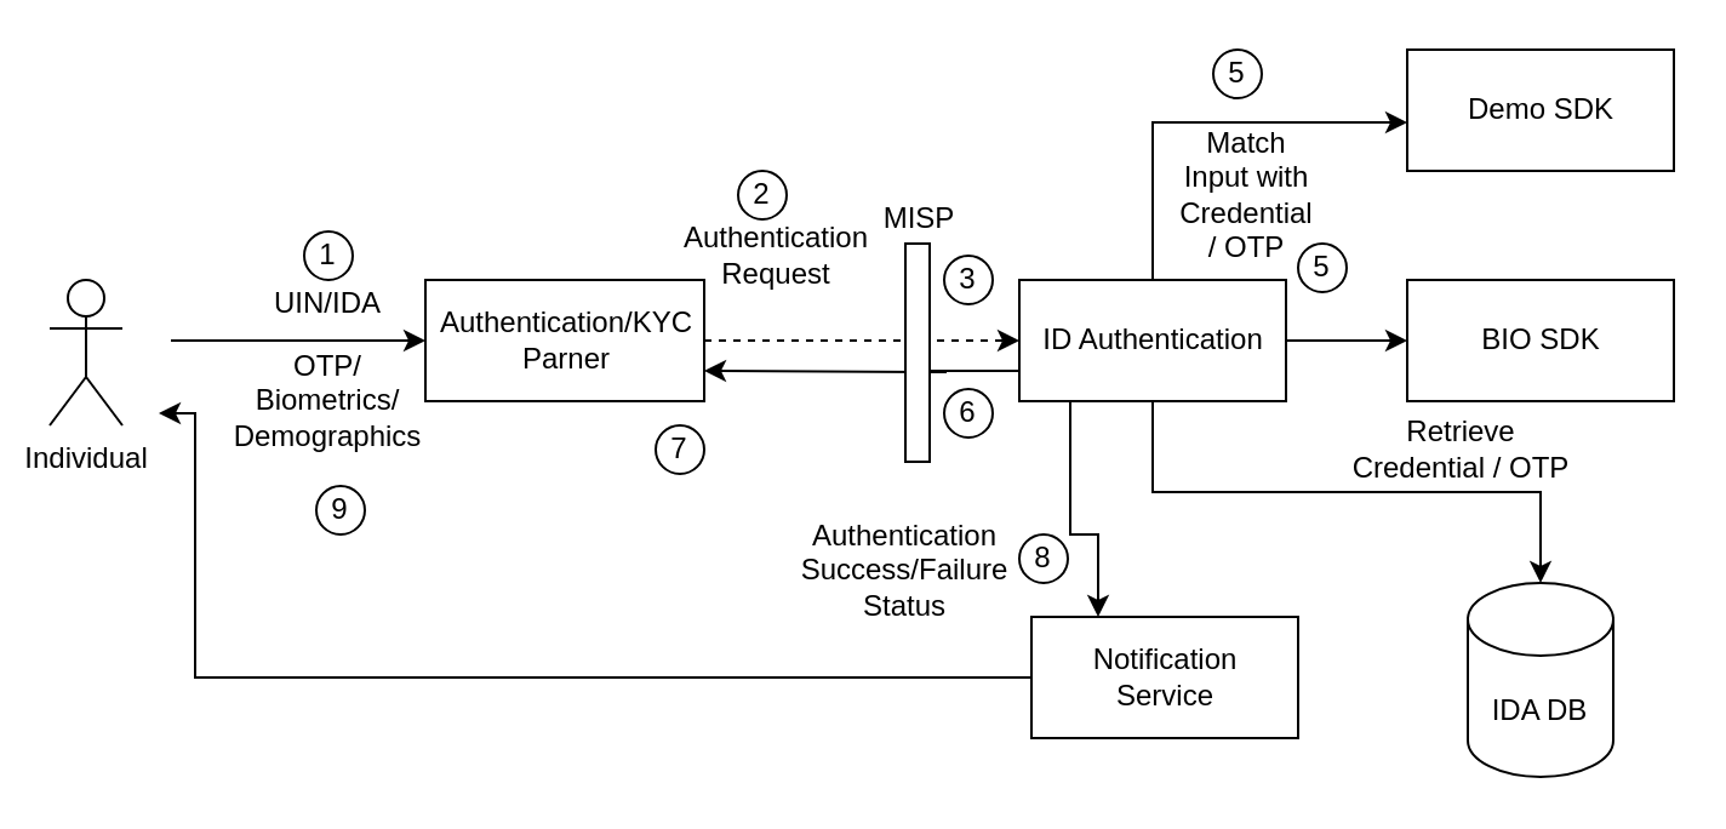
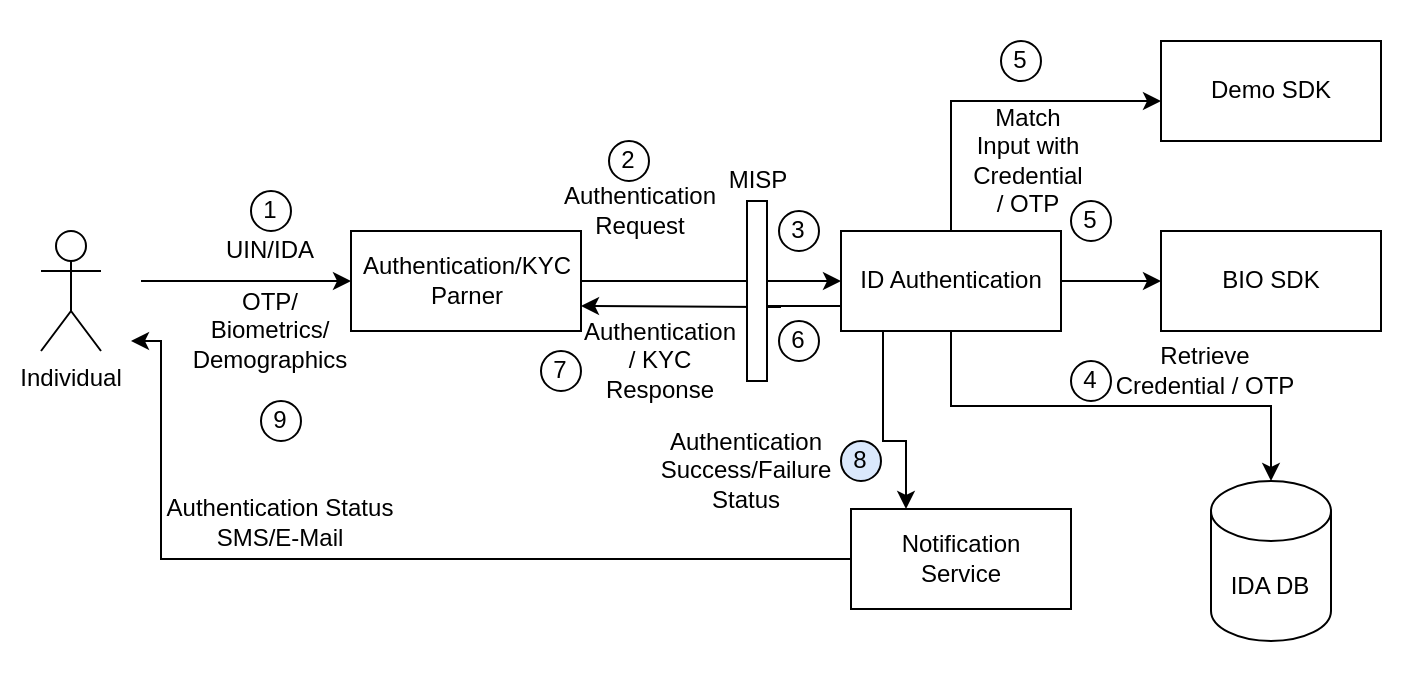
  <mxCell id="0" />
  <mxCell id="1" parent="0" />
  <mxCell id="2" style="edgeStyle=orthogonalEdgeStyle;rounded=0;orthogonalLoop=1;jettySize=auto;html=1;entryX=0;entryY=0.5;entryDx=0;entryDy=0;" parent="1" target="5" edge="1"><mxGeometry relative="1" as="geometry"><mxPoint x="70" y="140" as="sourcePoint" /><Array as="points"><mxPoint x="150" y="140" /><mxPoint x="150" y="140" /></Array></mxGeometry></mxCell>
  <mxCell id="3" value="Individual" style="shape=umlActor;verticalLabelPosition=bottom;verticalAlign=top;html=1;" parent="1" vertex="1"><mxGeometry x="20" y="115" width="30" height="60" as="geometry" /></mxCell>
- <mxCell id="4" style="edgeStyle=orthogonalEdgeStyle;rounded=0;orthogonalLoop=1;jettySize=auto;html=1;exitX=1;exitY=0.5;exitDx=0;exitDy=0;dashed=1;" parent="1" source="5" target="11" edge="1"><mxGeometry relative="1" as="geometry" /></mxCell>
+ <mxCell id="4" style="edgeStyle=orthogonalEdgeStyle;rounded=0;orthogonalLoop=1;jettySize=auto;html=1;exitX=1;exitY=0.5;exitDx=0;exitDy=0;" parent="1" source="5" target="11" edge="1"><mxGeometry relative="1" as="geometry" /></mxCell>
  <mxCell id="5" value="Authentication/KYC &lt;br&gt;Parner" style="html=1;" parent="1" vertex="1"><mxGeometry x="175" y="115" width="115" height="50" as="geometry" /></mxCell>
  <mxCell id="6" style="edgeStyle=orthogonalEdgeStyle;rounded=0;orthogonalLoop=1;jettySize=auto;html=1;exitX=0.5;exitY=1;exitDx=0;exitDy=0;" parent="1" source="11" target="12" edge="1"><mxGeometry relative="1" as="geometry" /></mxCell>
  <mxCell id="7" style="edgeStyle=orthogonalEdgeStyle;rounded=0;orthogonalLoop=1;jettySize=auto;html=1;exitX=1;exitY=0.5;exitDx=0;exitDy=0;entryX=0;entryY=0.5;entryDx=0;entryDy=0;" parent="1" source="11" target="13" edge="1"><mxGeometry relative="1" as="geometry" /></mxCell>
  <mxCell id="8" style="edgeStyle=orthogonalEdgeStyle;rounded=0;orthogonalLoop=1;jettySize=auto;html=1;exitX=0.5;exitY=0;exitDx=0;exitDy=0;" parent="1" source="11" target="14" edge="1"><mxGeometry relative="1" as="geometry"><Array as="points"><mxPoint x="475" y="50" /></Array></mxGeometry></mxCell>
  <mxCell id="9" style="edgeStyle=orthogonalEdgeStyle;rounded=0;orthogonalLoop=1;jettySize=auto;html=1;exitX=0.25;exitY=1;exitDx=0;exitDy=0;entryX=0.25;entryY=0;entryDx=0;entryDy=0;" parent="1" source="11" target="16" edge="1"><mxGeometry relative="1" as="geometry"><Array as="points"><mxPoint x="441" y="165" /><mxPoint x="441" y="220" /><mxPoint x="453" y="220" /></Array></mxGeometry></mxCell>
  <mxCell id="10" style="edgeStyle=orthogonalEdgeStyle;rounded=0;orthogonalLoop=1;jettySize=auto;html=1;exitX=0;exitY=0.75;exitDx=0;exitDy=0;entryX=1;entryY=0.75;entryDx=0;entryDy=0;startArrow=none;" parent="1" source="22" target="5" edge="1"><mxGeometry relative="1" as="geometry"><Array as="points"><mxPoint x="390" y="153" /><mxPoint x="340" y="153" /></Array></mxGeometry></mxCell>
  <mxCell id="11" value="ID Authentication" style="html=1;" parent="1" vertex="1"><mxGeometry x="420" y="115" width="110" height="50" as="geometry" /></mxCell>
  <mxCell id="12" value="IDA DB" style="shape=cylinder3;whiteSpace=wrap;html=1;boundedLbl=1;backgroundOutline=1;size=15;" parent="1" vertex="1"><mxGeometry x="605" y="240" width="60" height="80" as="geometry" /></mxCell>
  <mxCell id="13" value="BIO SDK" style="html=1;" parent="1" vertex="1"><mxGeometry x="580" y="115" width="110" height="50" as="geometry" /></mxCell>
  <mxCell id="14" value="Demo SDK" style="html=1;" parent="1" vertex="1"><mxGeometry x="580" y="20" width="110" height="50" as="geometry" /></mxCell>
  <mxCell id="15" style="edgeStyle=orthogonalEdgeStyle;rounded=0;orthogonalLoop=1;jettySize=auto;html=1;exitX=0;exitY=0.5;exitDx=0;exitDy=0;" parent="1" source="16" edge="1"><mxGeometry relative="1" as="geometry"><mxPoint x="65" y="170" as="targetPoint" /><Array as="points"><mxPoint x="80" y="279" /><mxPoint x="80" y="170" /></Array></mxGeometry></mxCell>
  <mxCell id="16" value="Notification&lt;br&gt;Service" style="html=1;" parent="1" vertex="1"><mxGeometry x="425" y="254" width="110" height="50" as="geometry" /></mxCell>
  <mxCell id="17" value="UIN/IDA" style="text;html=1;strokeColor=none;fillColor=none;align=center;verticalAlign=middle;whiteSpace=wrap;rounded=0;" parent="1" vertex="1"><mxGeometry x="105" y="110" width="60" height="30" as="geometry" /></mxCell>
  <mxCell id="18" value="OTP/&lt;br&gt;Biometrics/&lt;br&gt;Demographics" style="text;html=1;strokeColor=none;fillColor=none;align=center;verticalAlign=middle;whiteSpace=wrap;rounded=0;" parent="1" vertex="1"><mxGeometry x="105" y="150" width="60" height="30" as="geometry" /></mxCell>
  <mxCell id="19" value="Authentication&lt;br&gt;Request" style="text;html=1;strokeColor=none;fillColor=none;align=center;verticalAlign=middle;whiteSpace=wrap;rounded=0;" parent="1" vertex="1"><mxGeometry x="290" y="90" width="60" height="30" as="geometry" /></mxCell>
+ <mxCell id="20" value="Authentication / KYC&lt;br&gt;Response" style="text;html=1;strokeColor=none;fillColor=none;align=center;verticalAlign=middle;whiteSpace=wrap;rounded=0;" parent="1" vertex="1"><mxGeometry x="300" y="165" width="60" height="30" as="geometry" /></mxCell>
+ <mxCell id="21" value="Authentication Status SMS/E-Mail" style="text;html=1;strokeColor=none;fillColor=none;align=center;verticalAlign=middle;whiteSpace=wrap;rounded=0;" parent="1" vertex="1"><mxGeometry x="80" y="246" width="120" height="30" as="geometry" /></mxCell>
  <mxCell id="22" value="" style="rounded=0;whiteSpace=wrap;html=1;" vertex="1" parent="1"><mxGeometry x="373" y="100" width="10" height="90" as="geometry" /></mxCell>
  <mxCell id="23" value="" style="edgeStyle=orthogonalEdgeStyle;rounded=0;orthogonalLoop=1;jettySize=auto;html=1;exitX=0;exitY=0.75;exitDx=0;exitDy=0;entryX=1;entryY=0.75;entryDx=0;entryDy=0;endArrow=none;" edge="1" parent="1" source="11" target="22"><mxGeometry relative="1" as="geometry"><mxPoint x="420" y="152.5" as="sourcePoint" /><mxPoint x="290" y="152.5" as="targetPoint" /></mxGeometry></mxCell>
  <mxCell id="24" value="MISP" style="text;html=1;strokeColor=none;fillColor=none;align=center;verticalAlign=middle;whiteSpace=wrap;rounded=0;" vertex="1" parent="1"><mxGeometry x="349" y="75" width="60" height="30" as="geometry" /></mxCell>
  <mxCell id="25" value="1" style="ellipse;whiteSpace=wrap;html=1;aspect=fixed;" vertex="1" parent="1"><mxGeometry x="125" y="95" width="20" height="20" as="geometry" /></mxCell>
  <mxCell id="26" value="2" style="ellipse;whiteSpace=wrap;html=1;aspect=fixed;" vertex="1" parent="1"><mxGeometry x="304" y="70" width="20" height="20" as="geometry" /></mxCell>
  <mxCell id="27" value="3" style="ellipse;whiteSpace=wrap;html=1;aspect=fixed;" vertex="1" parent="1"><mxGeometry x="389" y="105" width="20" height="20" as="geometry" /></mxCell>
  <mxCell id="28" value="5" style="ellipse;whiteSpace=wrap;html=1;aspect=fixed;" vertex="1" parent="1"><mxGeometry x="535" y="100" width="20" height="20" as="geometry" /></mxCell>
  <mxCell id="29" value="5" style="ellipse;whiteSpace=wrap;html=1;aspect=fixed;" vertex="1" parent="1"><mxGeometry x="500" y="20" width="20" height="20" as="geometry" /></mxCell>
+ <mxCell id="30" value="4" style="ellipse;whiteSpace=wrap;html=1;aspect=fixed;" vertex="1" parent="1"><mxGeometry x="535" y="180" width="20" height="20" as="geometry" /></mxCell>
  <mxCell id="31" value="Retrieve Credential / OTP" style="text;html=1;strokeColor=none;fillColor=none;align=center;verticalAlign=middle;whiteSpace=wrap;rounded=0;" vertex="1" parent="1"><mxGeometry x="555" y="170" width="95" height="30" as="geometry" /></mxCell>
  <mxCell id="32" value="Match Input with Credential / OTP" style="text;html=1;strokeColor=none;fillColor=none;align=center;verticalAlign=middle;whiteSpace=wrap;rounded=0;" vertex="1" parent="1"><mxGeometry x="484" y="65" width="60" height="30" as="geometry" /></mxCell>
  <mxCell id="33" value="6" style="ellipse;whiteSpace=wrap;html=1;aspect=fixed;" vertex="1" parent="1"><mxGeometry x="389" y="160" width="20" height="20" as="geometry" /></mxCell>
  <mxCell id="34" value="7" style="ellipse;whiteSpace=wrap;html=1;aspect=fixed;" vertex="1" parent="1"><mxGeometry x="270" y="175" width="20" height="20" as="geometry" /></mxCell>
- <mxCell id="35" value="8" style="ellipse;whiteSpace=wrap;html=1;aspect=fixed;" vertex="1" parent="1"><mxGeometry x="420" y="220" width="20" height="20" as="geometry" /></mxCell>
+ <mxCell id="35" value="8" style="ellipse;whiteSpace=wrap;html=1;aspect=fixed;fillColor=#dae8fc;" vertex="1" parent="1"><mxGeometry x="420" y="220" width="20" height="20" as="geometry" /></mxCell>
  <mxCell id="36" value="Authentication Success/Failure Status" style="text;html=1;strokeColor=none;fillColor=none;align=center;verticalAlign=middle;whiteSpace=wrap;rounded=0;" vertex="1" parent="1"><mxGeometry x="343" y="220" width="60" height="30" as="geometry" /></mxCell>
  <mxCell id="37" value="9" style="ellipse;whiteSpace=wrap;html=1;aspect=fixed;" vertex="1" parent="1"><mxGeometry x="130" y="200" width="20" height="20" as="geometry" /></mxCell>
